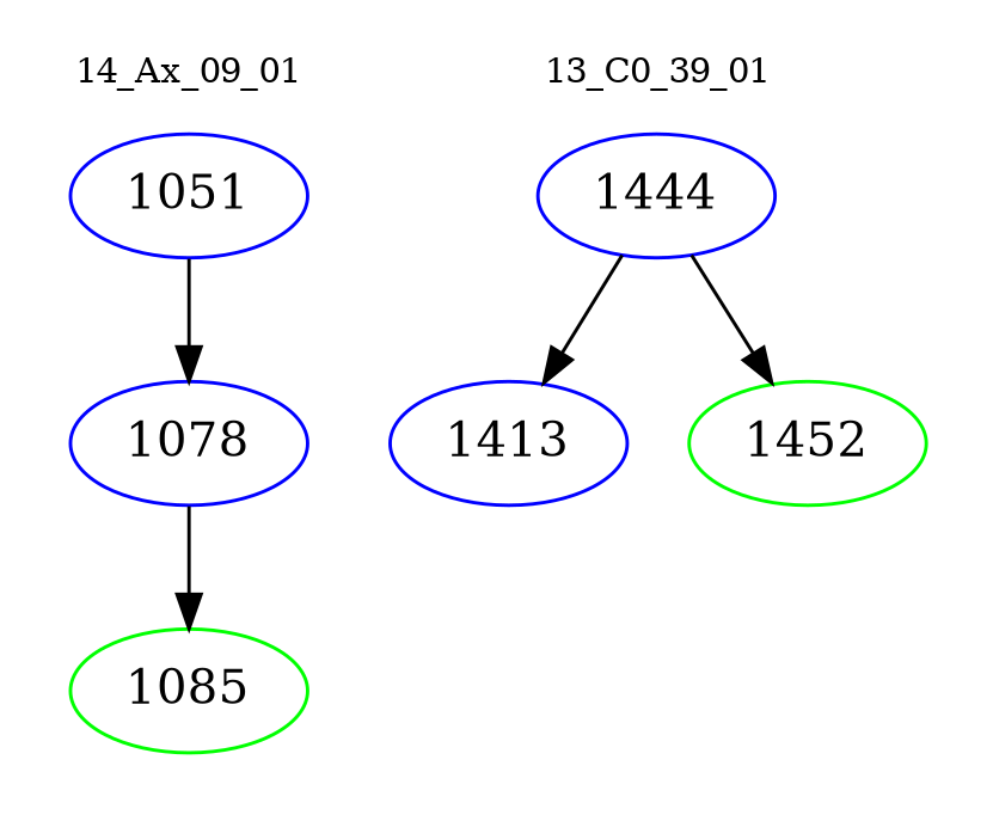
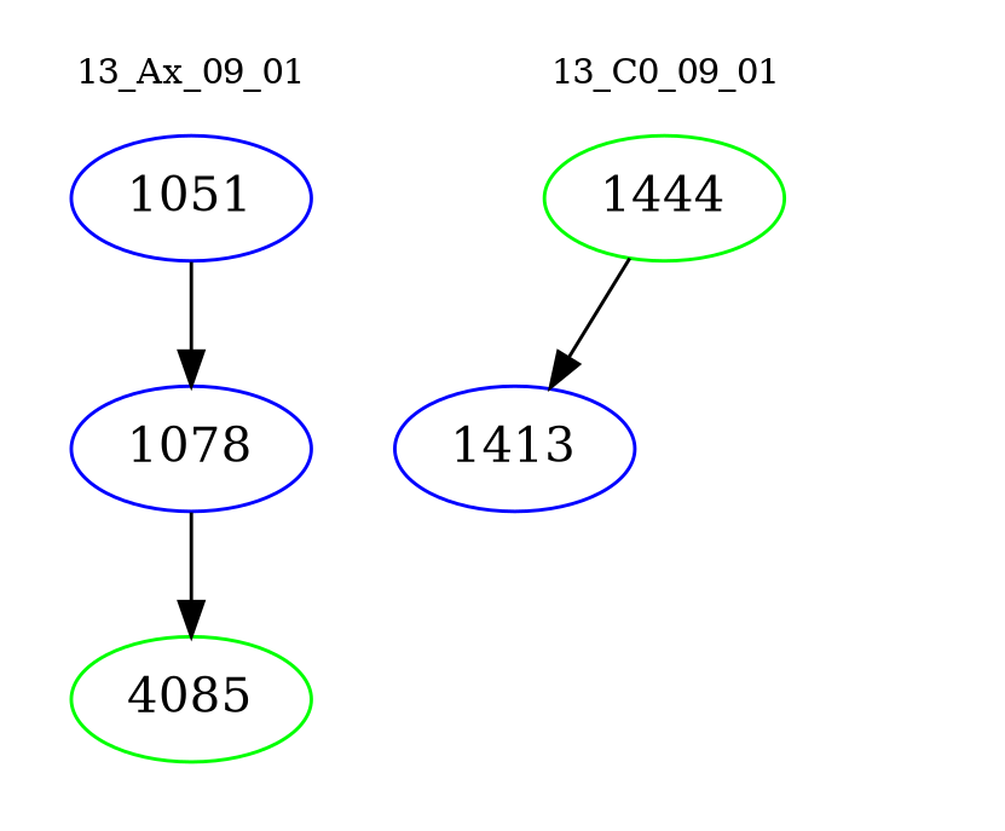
  digraph {
    node [color=blue]
    edge [color=black]
    n1 [label=1078]
    n2 [label=1051]
-   n3 [color=green label=1085]
-   n4 [label=1444]
+   n3 [color=green label=4085]
+   n4 [color=green label=1444]
    n5 [label=1413]
-   n6 [color=green label=1452]
    subgraph cluster_1 {
      color=white
      fontsize=10
-     label="14_Ax_09_01"
+     label="13_Ax_09_01"
      n1
      n2
      n3
    }
    subgraph cluster_2 {
      color=white
      fontsize=10
-     label="13_C0_39_01"
+     label="13_C0_09_01"
      n4
      n5
-     n6
    }
    n1 -> n3
    n2 -> n1
    n4 -> n5
-   n4 -> n6
  }
